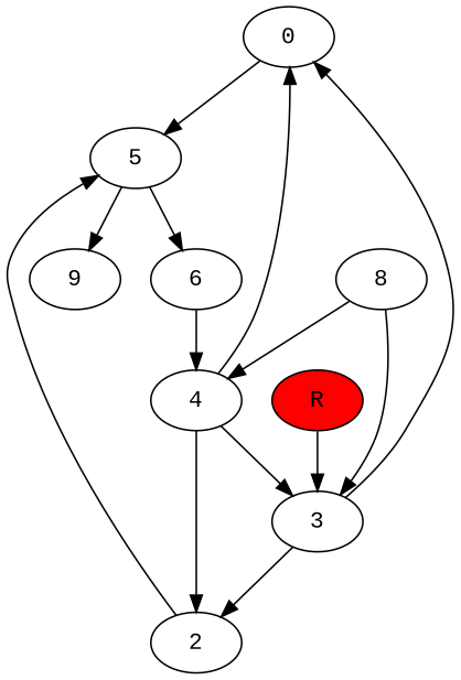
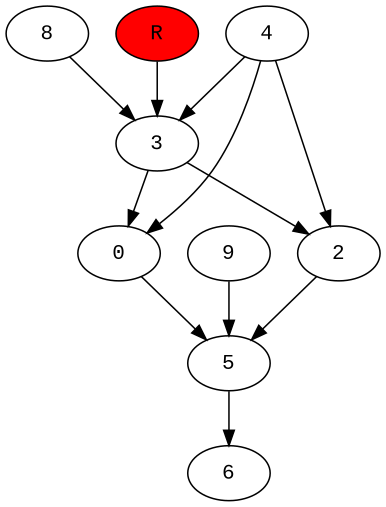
  digraph {
    fontname="Liberation Mono"
    node [fontname="Liberation Mono"]
    edge [fontname="Liberation Mono"]
    n1 [label=0]
    5
    6
    9
    2
    3
    4
    8
    R [fillcolor="#ff0000" style=filled]
    n1 -> 5
    5 -> 6
-   5 -> 9
-   6 -> 4
+   9 -> 5
    2 -> 5
    3 -> n1
    3 -> 2
    4 -> n1
    4 -> 2
    4 -> 3
    8 -> 3
-   8 -> 4
    R -> 3
  }
